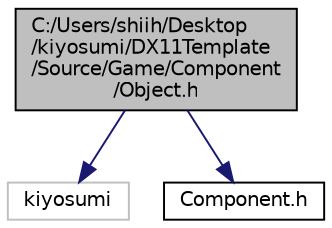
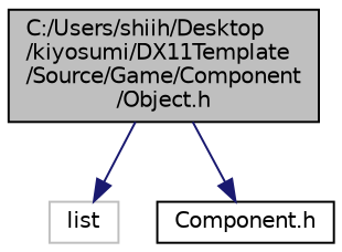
  digraph {
    node [color=black fillcolor=white fontname=Helvetica fontsize=10 shape=record style=filled]
    edge [color=midnightblue fontname=Helvetica fontsize=10 labelfontname=Helvetica labelfontsize=10 style=solid]
    n1 [fillcolor=grey75 fontcolor=black height=0.2 label="C:/Users/shiih/Desktop\l/kiyosumi/DX11Template\l/Source/Game/Component\l/Object.h" width=0.4]
-   n2 [color=grey75 height=0.2 label=kiyosumi width=0.4]
+   n2 [color=grey75 height=0.2 label=list width=0.4]
    n3 [height=0.2 label="Component.h" width=0.4]
    n1 -> n2
    n1 -> n3
  }
